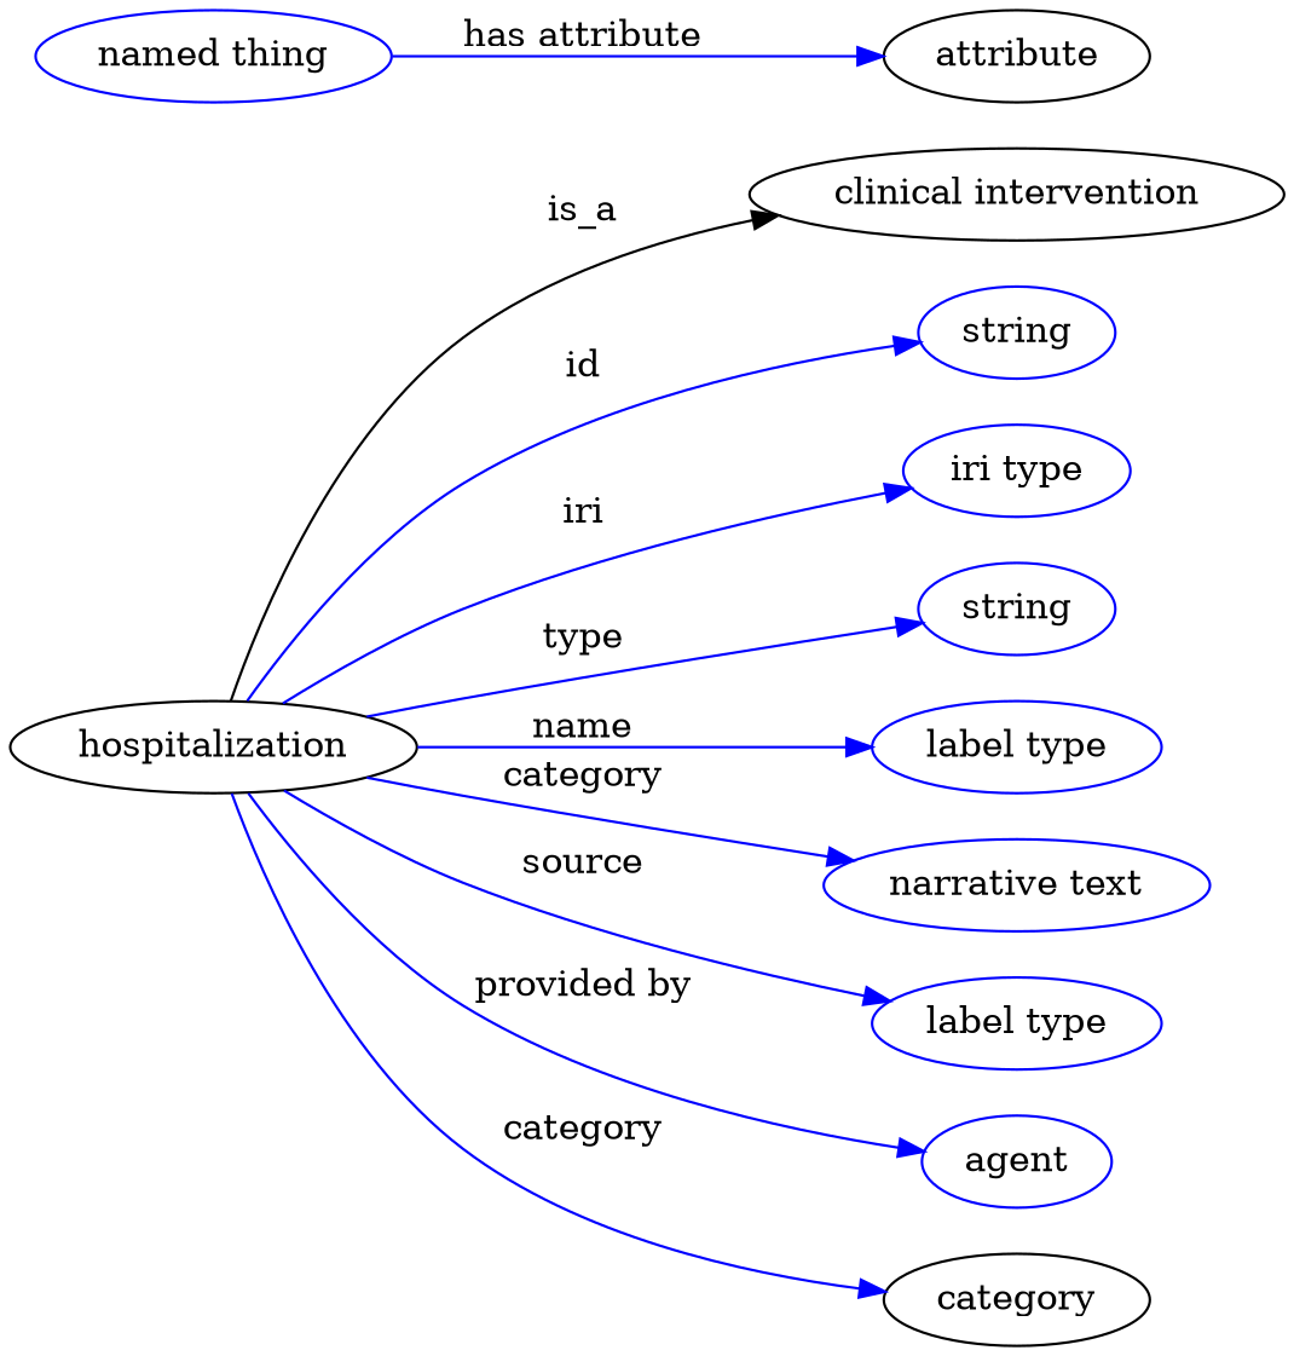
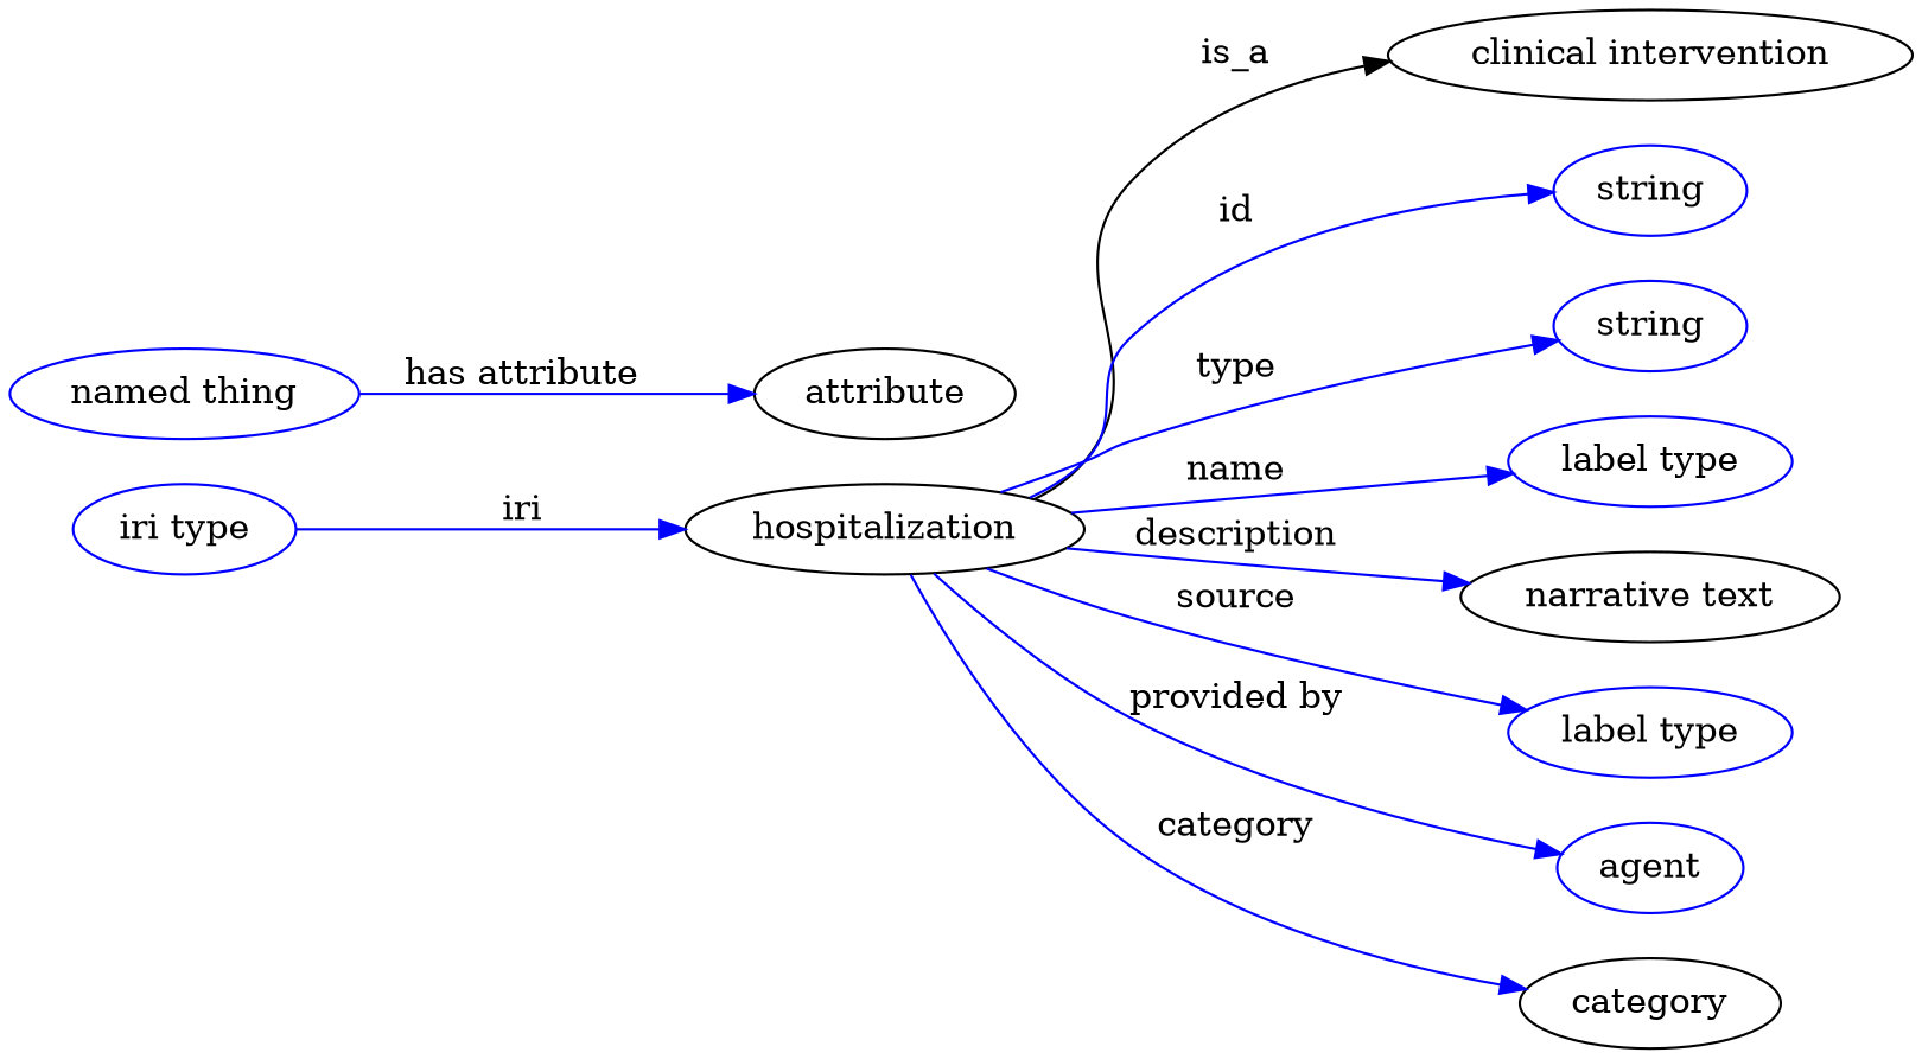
  digraph {
    rankdir=LR
    node [color=blue]
    edge [color=blue style=solid]
    n1 [height=0.5 label=hospitalization width=2.2026 color=""]
    "clinical intervention" [height=0.5 width=2.9067 color=""]
    n3 [height=0.5 label=string width=1.0652]
    n4 [height=0.5 label="iri type" width=1.2277]
    n5 [height=0.5 label=string width=1.0652]
    n6 [height=0.5 label="label type" width=1.5707]
-   n7 [height=0.5 label="narrative text" width=2.0943]
+   n7 [color=black height=0.5 label="narrative text" width=2.0943]
    n8 [height=0.5 label="label type" width=1.5707]
    n9 [height=0.5 label=agent width=1.0291]
    category [height=0.5 width=1.4443 color=""]
    n11 [color=black height=0.5 label=attribute width=1.4443]
    n12 [height=0.5 label="named thing" width=1.9318]
    n1 -> "clinical intervention" [label=is_a color="" style=""]
    n1 -> n3 [label=id]
-   n1 -> n4 [label=iri]
+   n4 -> n1 [label=iri]
    n1 -> n5 [label=type]
    n1 -> n6 [label=name]
-   n1 -> n7 [label=category]
+   n1 -> n7 [label=description]
    n1 -> n8 [label=source]
    n1 -> n9 [label="provided by"]
    n1 -> category [label=category]
    n12 -> n11 [label="has attribute"]
  }
